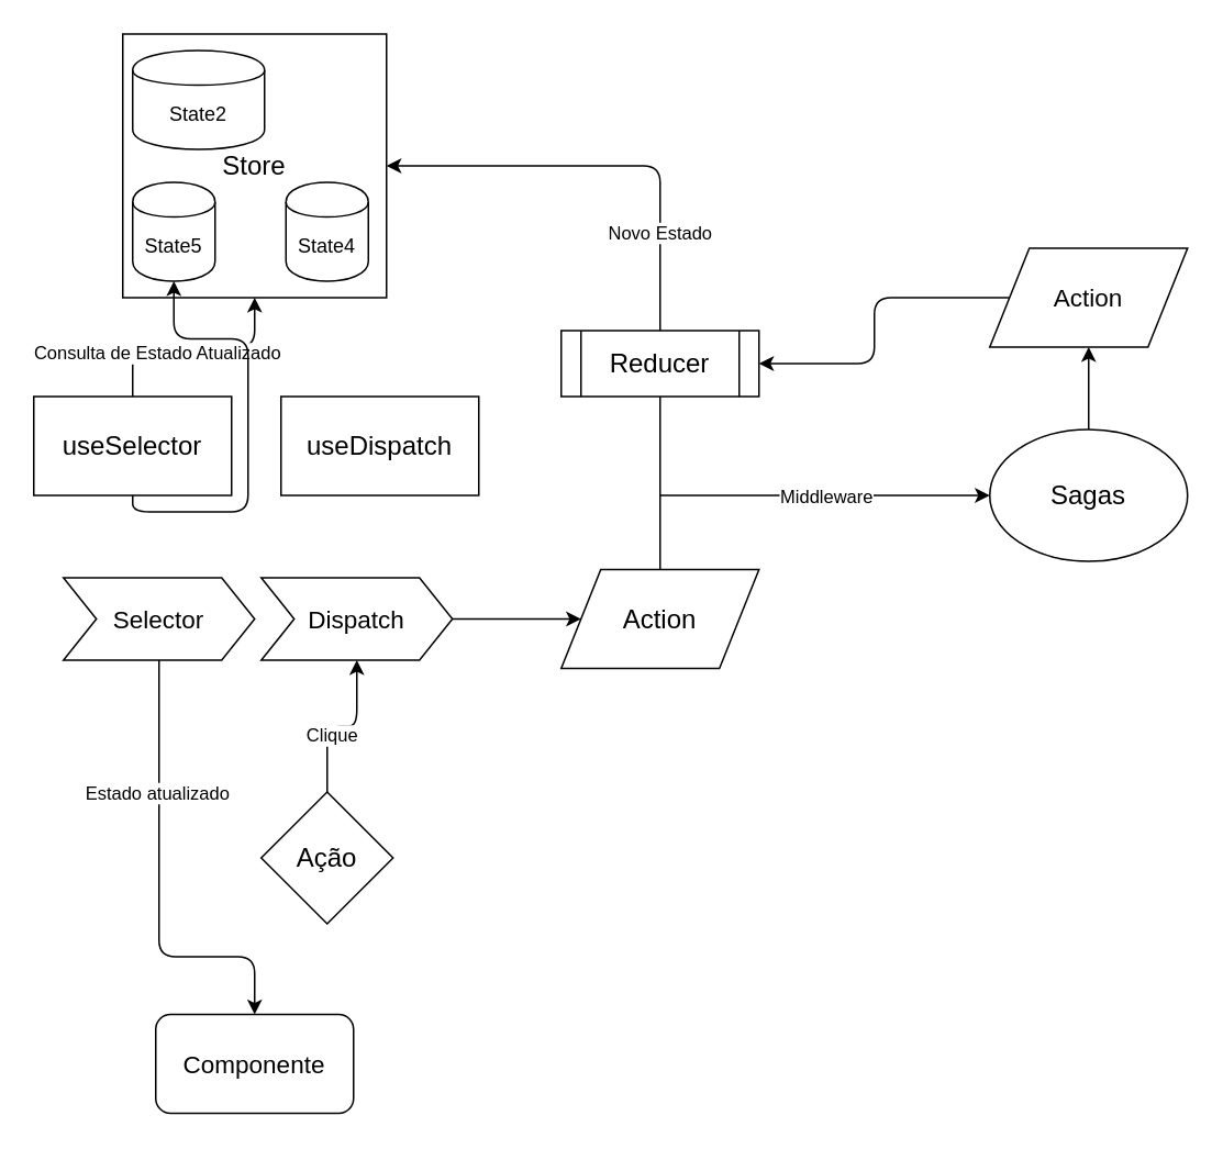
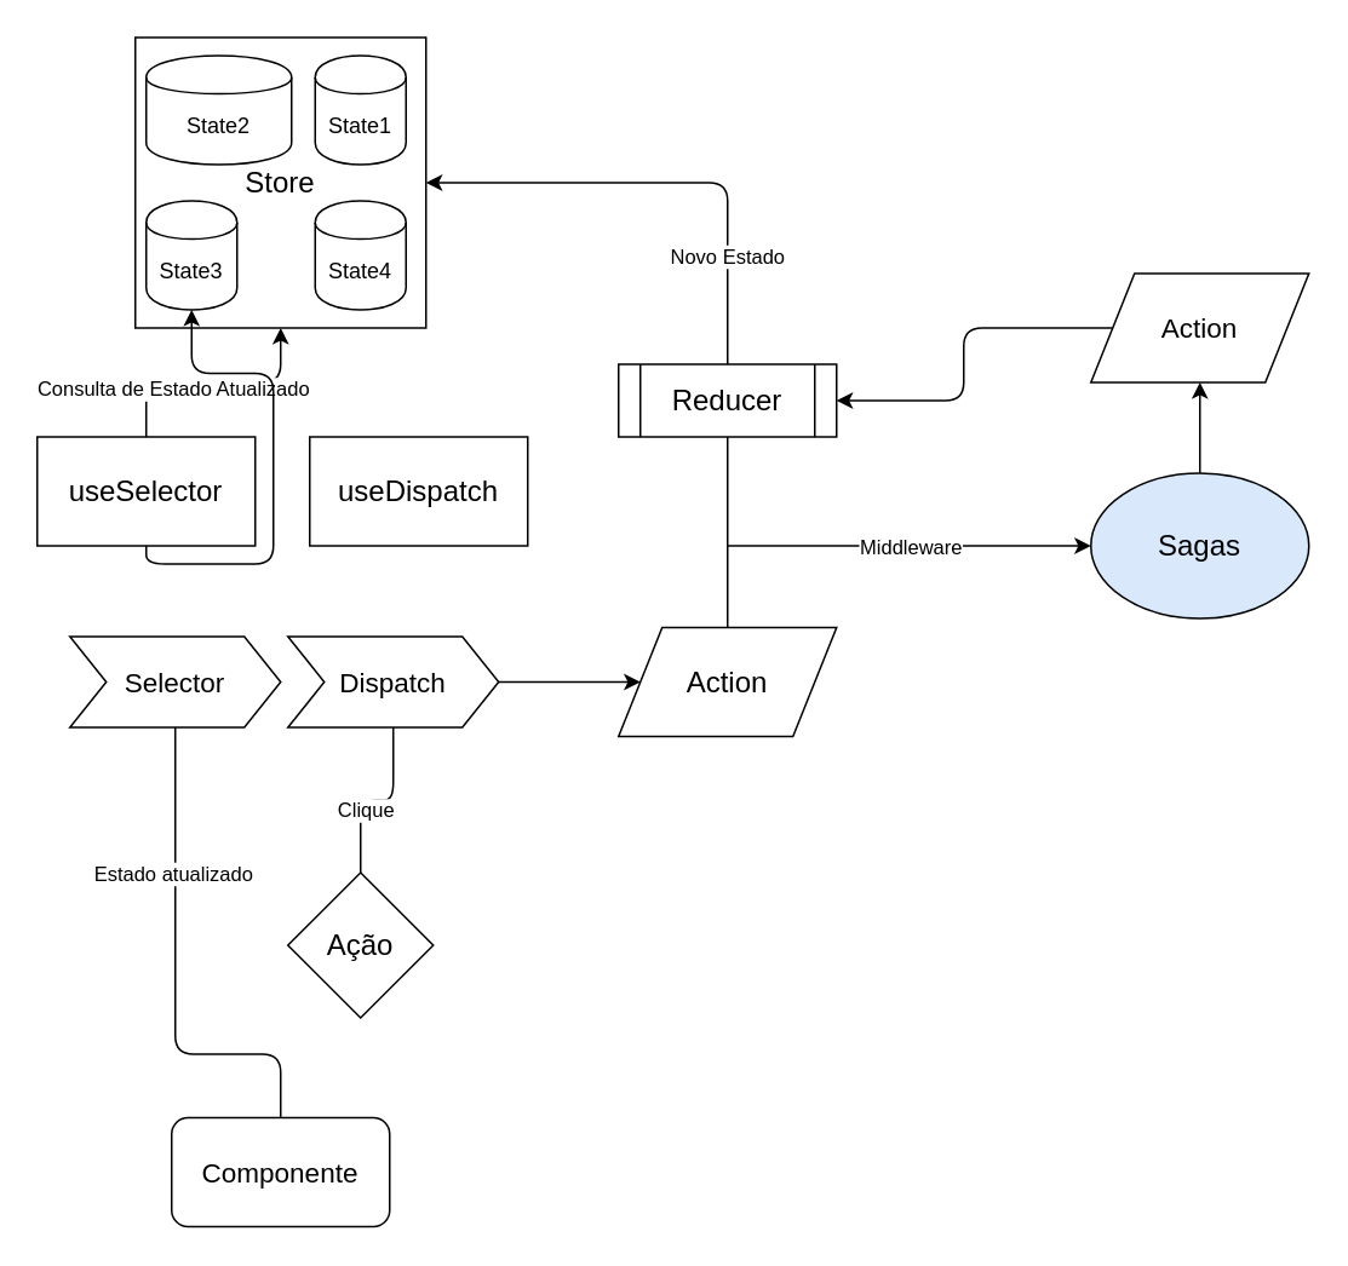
  <mxCell id="0" />
  <mxCell id="1" parent="0" />
  <mxCell id="2" value="&lt;font style=&quot;font-size: 15px&quot;&gt;Componente&lt;/font&gt;" style="rounded=1;whiteSpace=wrap;html=1;" parent="1" vertex="1"><mxGeometry x="94" y="615" width="120" height="60" as="geometry" /></mxCell>
  <mxCell id="3" value="&lt;font style=&quot;font-size: 16px&quot;&gt;Store&lt;/font&gt;" style="whiteSpace=wrap;html=1;aspect=fixed;" parent="1" vertex="1"><mxGeometry x="74" y="20" width="160" height="160" as="geometry" /></mxCell>
  <mxCell id="4" value="&lt;font style=&quot;font-size: 16px&quot;&gt;Ação&lt;/font&gt;" style="rhombus;whiteSpace=wrap;html=1;" parent="1" vertex="1"><mxGeometry x="158" y="480" width="80" height="80" as="geometry" /></mxCell>
  <mxCell id="5" value="&lt;font style=&quot;font-size: 15px&quot;&gt;Dispatch&lt;/font&gt;" style="shape=step;perimeter=stepPerimeter;whiteSpace=wrap;html=1;fixedSize=1;" parent="1" vertex="1"><mxGeometry x="158" y="350" width="116" height="50" as="geometry" /></mxCell>
  <mxCell id="6" value="&lt;font style=&quot;font-size: 15px&quot;&gt;Selector&lt;/font&gt;" style="shape=step;perimeter=stepPerimeter;whiteSpace=wrap;html=1;fixedSize=1;" parent="1" vertex="1"><mxGeometry x="38" y="350" width="116" height="50" as="geometry" /></mxCell>
- <mxCell id="7" value="" style="endArrow=classic;html=1;exitX=0.5;exitY=0;exitDx=0;exitDy=0;entryX=0.5;entryY=1;entryDx=0;entryDy=0;edgeStyle=orthogonalEdgeStyle;" parent="1" source="4" target="5" edge="1"><mxGeometry width="50" height="50" relative="1" as="geometry"><mxPoint x="130" y="420" as="sourcePoint" /><mxPoint x="180" y="370" as="targetPoint" /></mxGeometry></mxCell>
+ <mxCell id="7" value="" style="endArrow=none;html=1;exitX=0.5;exitY=0;exitDx=0;exitDy=0;entryX=0.5;entryY=1;entryDx=0;entryDy=0;edgeStyle=orthogonalEdgeStyle;" parent="1" source="4" target="5" edge="1"><mxGeometry width="50" height="50" relative="1" as="geometry"><mxPoint x="130" y="420" as="sourcePoint" /><mxPoint x="180" y="370" as="targetPoint" /></mxGeometry></mxCell>
  <mxCell id="8" value="Clique" style="edgeLabel;html=1;align=center;verticalAlign=middle;resizable=0;points=[];" parent="7" vertex="1" connectable="0"><mxGeometry x="-0.292" y="-2" relative="1" as="geometry"><mxPoint as="offset" /></mxGeometry></mxCell>
  <mxCell id="9" value="&lt;font style=&quot;font-size: 16px&quot;&gt;useDispatch&lt;/font&gt;" style="rounded=0;whiteSpace=wrap;html=1;" parent="1" vertex="1"><mxGeometry x="170" y="240" width="120" height="60" as="geometry" /></mxCell>
  <mxCell id="10" value="&lt;font style=&quot;font-size: 16px&quot;&gt;useSelector&lt;/font&gt;" style="rounded=0;whiteSpace=wrap;html=1;" parent="1" vertex="1"><mxGeometry x="20" y="240" width="120" height="60" as="geometry" /></mxCell>
  <mxCell id="11" value="" style="endArrow=classic;html=1;exitX=0.5;exitY=0;exitDx=0;exitDy=0;entryX=0.5;entryY=1;entryDx=0;entryDy=0;edgeStyle=orthogonalEdgeStyle;" parent="1" source="10" target="3" edge="1"><mxGeometry width="50" height="50" relative="1" as="geometry"><mxPoint x="130" y="260" as="sourcePoint" /><mxPoint x="180" y="210" as="targetPoint" /></mxGeometry></mxCell>
  <mxCell id="12" value="Consulta de Estado Atualizado" style="edgeLabel;html=1;align=center;verticalAlign=middle;resizable=0;points=[];" parent="11" vertex="1" connectable="0"><mxGeometry x="-0.597" y="-14" relative="1" as="geometry"><mxPoint as="offset" /></mxGeometry></mxCell>
  <mxCell id="13" value="" style="endArrow=classic;html=1;exitX=0.5;exitY=1;exitDx=0;exitDy=0;edgeStyle=orthogonalEdgeStyle;" parent="1" source="10" target="22" edge="1"><mxGeometry width="50" height="50" relative="1" as="geometry"><mxPoint x="130" y="260" as="sourcePoint" /><mxPoint x="180" y="210" as="targetPoint" /></mxGeometry></mxCell>
- <mxCell id="14" value="" style="endArrow=classic;html=1;exitX=0.5;exitY=1;exitDx=0;exitDy=0;edgeStyle=orthogonalEdgeStyle;entryX=0.5;entryY=0;entryDx=0;entryDy=0;" parent="1" source="6" target="2" edge="1"><mxGeometry width="50" height="50" relative="1" as="geometry"><mxPoint x="130" y="260" as="sourcePoint" /><mxPoint x="96" y="530" as="targetPoint" /><Array as="points"><mxPoint x="96" y="580" /><mxPoint x="154" y="580" /></Array></mxGeometry></mxCell>
+ <mxCell id="14" value="" style="endArrow=none;html=1;exitX=0.5;exitY=1;exitDx=0;exitDy=0;edgeStyle=orthogonalEdgeStyle;entryX=0.5;entryY=0;entryDx=0;entryDy=0;" parent="1" source="6" target="2" edge="1"><mxGeometry width="50" height="50" relative="1" as="geometry"><mxPoint x="130" y="260" as="sourcePoint" /><mxPoint x="96" y="530" as="targetPoint" /><Array as="points"><mxPoint x="96" y="580" /><mxPoint x="154" y="580" /></Array></mxGeometry></mxCell>
  <mxCell id="15" value="Estado atualizado" style="edgeLabel;html=1;align=center;verticalAlign=middle;resizable=0;points=[];" parent="14" vertex="1" connectable="0"><mxGeometry x="-0.494" y="-2" relative="1" as="geometry"><mxPoint y="11" as="offset" /></mxGeometry></mxCell>
  <mxCell id="16" value="&lt;font style=&quot;font-size: 16px&quot;&gt;Action&lt;/font&gt;" style="shape=parallelogram;perimeter=parallelogramPerimeter;whiteSpace=wrap;html=1;" parent="1" vertex="1"><mxGeometry x="340" y="345" width="120" height="60" as="geometry" /></mxCell>
  <mxCell id="17" value="" style="endArrow=classic;html=1;exitX=1;exitY=0.5;exitDx=0;exitDy=0;entryX=0;entryY=0.5;entryDx=0;entryDy=0;" parent="1" source="5" target="16" edge="1"><mxGeometry width="50" height="50" relative="1" as="geometry"><mxPoint x="130" y="370" as="sourcePoint" /><mxPoint x="180" y="320" as="targetPoint" /></mxGeometry></mxCell>
  <mxCell id="18" value="" style="endArrow=classic;html=1;exitX=0.5;exitY=0;exitDx=0;exitDy=0;entryX=1;entryY=0.5;entryDx=0;entryDy=0;edgeStyle=orthogonalEdgeStyle;" parent="1" source="16" target="3" edge="1"><mxGeometry width="50" height="50" relative="1" as="geometry"><mxPoint x="400" y="300" as="sourcePoint" /><mxPoint x="450" y="250" as="targetPoint" /></mxGeometry></mxCell>
  <mxCell id="19" value="Novo Estado" style="edgeLabel;html=1;align=center;verticalAlign=middle;resizable=0;points=[];" parent="18" vertex="1" connectable="0"><mxGeometry x="-0.002" y="1" relative="1" as="geometry"><mxPoint as="offset" /></mxGeometry></mxCell>
+ <mxCell id="20" value="State1" style="shape=cylinder;whiteSpace=wrap;html=1;boundedLbl=1;backgroundOutline=1;" parent="1" vertex="1"><mxGeometry x="173" y="30" width="50" height="60" as="geometry" /></mxCell>
  <mxCell id="21" value="State2" style="shape=cylinder;whiteSpace=wrap;html=1;boundedLbl=1;backgroundOutline=1;" parent="1" vertex="1"><mxGeometry x="80" y="30" width="80" height="60" as="geometry" /></mxCell>
- <mxCell id="22" value="State5&lt;br&gt;" style="shape=cylinder;whiteSpace=wrap;html=1;boundedLbl=1;backgroundOutline=1;" parent="1" vertex="1"><mxGeometry x="80" y="110" width="50" height="60" as="geometry" /></mxCell>
+ <mxCell id="22" value="State3&lt;br&gt;" style="shape=cylinder;whiteSpace=wrap;html=1;boundedLbl=1;backgroundOutline=1;" parent="1" vertex="1"><mxGeometry x="80" y="110" width="50" height="60" as="geometry" /></mxCell>
  <mxCell id="23" value="State4" style="shape=cylinder;whiteSpace=wrap;html=1;boundedLbl=1;backgroundOutline=1;" parent="1" vertex="1"><mxGeometry x="173" y="110" width="50" height="60" as="geometry" /></mxCell>
  <mxCell id="24" value="&lt;font style=&quot;font-size: 16px&quot;&gt;Reducer&lt;/font&gt;" style="shape=process;whiteSpace=wrap;html=1;backgroundOutline=1;" parent="1" vertex="1"><mxGeometry x="340" y="200" width="120" height="40" as="geometry" /></mxCell>
  <mxCell id="25" value="" style="endArrow=classic;html=1;" edge="1" parent="1"><mxGeometry width="50" height="50" relative="1" as="geometry"><mxPoint x="400" y="300" as="sourcePoint" /><mxPoint x="600" y="300" as="targetPoint" /></mxGeometry></mxCell>
  <mxCell id="26" value="Middleware" style="edgeLabel;html=1;align=center;verticalAlign=middle;resizable=0;points=[];" vertex="1" connectable="0" parent="25"><mxGeometry x="-0.28" relative="1" as="geometry"><mxPoint x="28" as="offset" /></mxGeometry></mxCell>
- <mxCell id="27" value="&lt;font style=&quot;font-size: 16px&quot;&gt;Sagas&lt;/font&gt;" style="ellipse;whiteSpace=wrap;html=1;" vertex="1" parent="1"><mxGeometry x="600" y="260" width="120" height="80" as="geometry" /></mxCell>
+ <mxCell id="27" value="&lt;font style=&quot;font-size: 16px&quot;&gt;Sagas&lt;/font&gt;" style="ellipse;whiteSpace=wrap;html=1;fillColor=#dae8fc;" vertex="1" parent="1"><mxGeometry x="600" y="260" width="120" height="80" as="geometry" /></mxCell>
  <mxCell id="28" value="" style="endArrow=classic;html=1;exitX=0.5;exitY=0;exitDx=0;exitDy=0;" edge="1" parent="1" source="27"><mxGeometry width="50" height="50" relative="1" as="geometry"><mxPoint x="130" y="440" as="sourcePoint" /><mxPoint x="660" y="210" as="targetPoint" /></mxGeometry></mxCell>
  <mxCell id="29" value="&lt;font style=&quot;font-size: 15px&quot;&gt;Action&lt;/font&gt;" style="shape=parallelogram;perimeter=parallelogramPerimeter;whiteSpace=wrap;html=1;" vertex="1" parent="1"><mxGeometry x="600" y="150" width="120" height="60" as="geometry" /></mxCell>
  <mxCell id="30" value="" style="endArrow=classic;html=1;exitX=0;exitY=0.5;exitDx=0;exitDy=0;entryX=1;entryY=0.5;entryDx=0;entryDy=0;edgeStyle=orthogonalEdgeStyle;" edge="1" parent="1" source="29" target="24"><mxGeometry width="50" height="50" relative="1" as="geometry"><mxPoint x="510" y="220" as="sourcePoint" /><mxPoint x="560" y="170" as="targetPoint" /></mxGeometry></mxCell>
